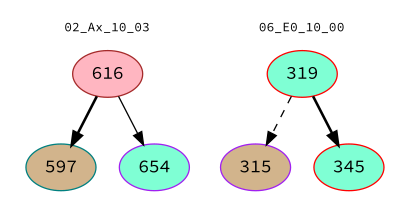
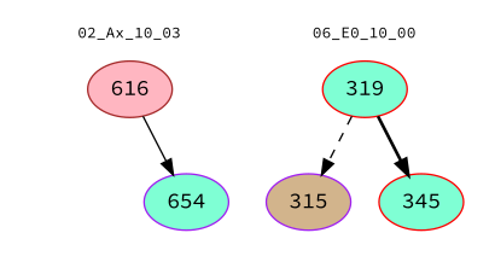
  digraph {
    fontname="Source Code Pro"
    node [color=purple fillcolor=aquamarine fontname="Source Code Pro" style=filled]
    edge [color=black fontname="Source Code Pro" style=bold]
    n1 [color=brown fillcolor=lightpink label=616]
-   n2 [color=teal fillcolor=tan label=597]
    n3 [label=654]
    n4 [color=red label=319]
    n5 [fillcolor=tan label=315]
    n6 [color=red label=345]
    subgraph cluster_1 {
      color=white
      fontsize=10
      label="02_Ax_10_03"
      n1
-     n2
      n3
    }
    subgraph cluster_2 {
      color=white
      fontsize=10
      label="06_E0_10_00"
      n4
      n5
      n6
    }
-   n1 -> n2
    n1 -> n3 [style=solid]
    n4 -> n5 [style=dashed]
    n4 -> n6
  }
